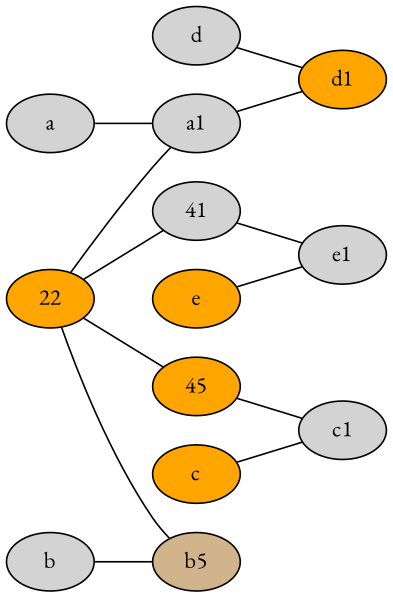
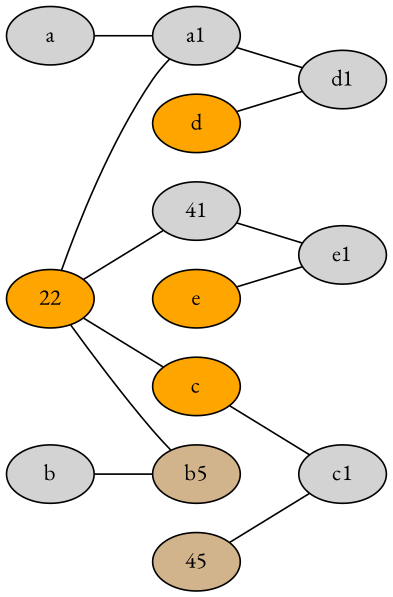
  graph {
    fontname="EB Garamond"
    rankdir=LR
    node [fillcolor=lightgrey fontname="EB Garamond" labelfontsize=50 style=filled]
    edge [fontname="EB Garamond"]
-   d1 [fillcolor=orange]
+   d1
    a
    a1
-   45 [fillcolor=orange]
+   45 [fillcolor=tan]
    c1
    41
    e1
    n8 [fillcolor=tan label=b5]
    22 [fillcolor=orange]
-   d
+   d [fillcolor=orange]
    e [fillcolor=orange]
    b
    c [fillcolor=orange]
    a -- a1
    a1 -- d1
    45 -- c1
    41 -- e1
    22 -- a1
-   22 -- 45
+   22 -- c
    22 -- 41
    22 -- n8
    d -- d1
    e -- e1
    b -- n8
    c -- c1
  }
